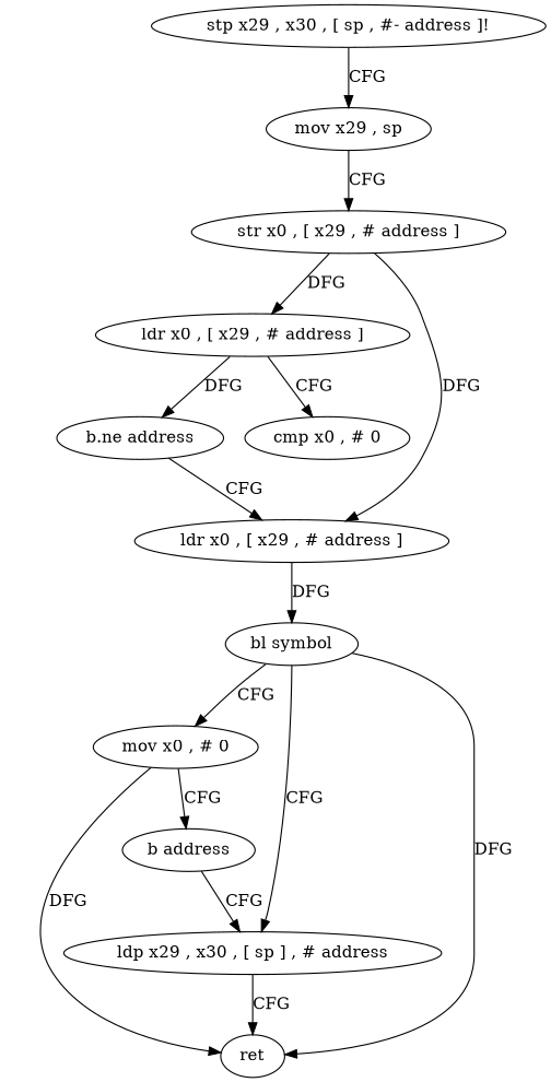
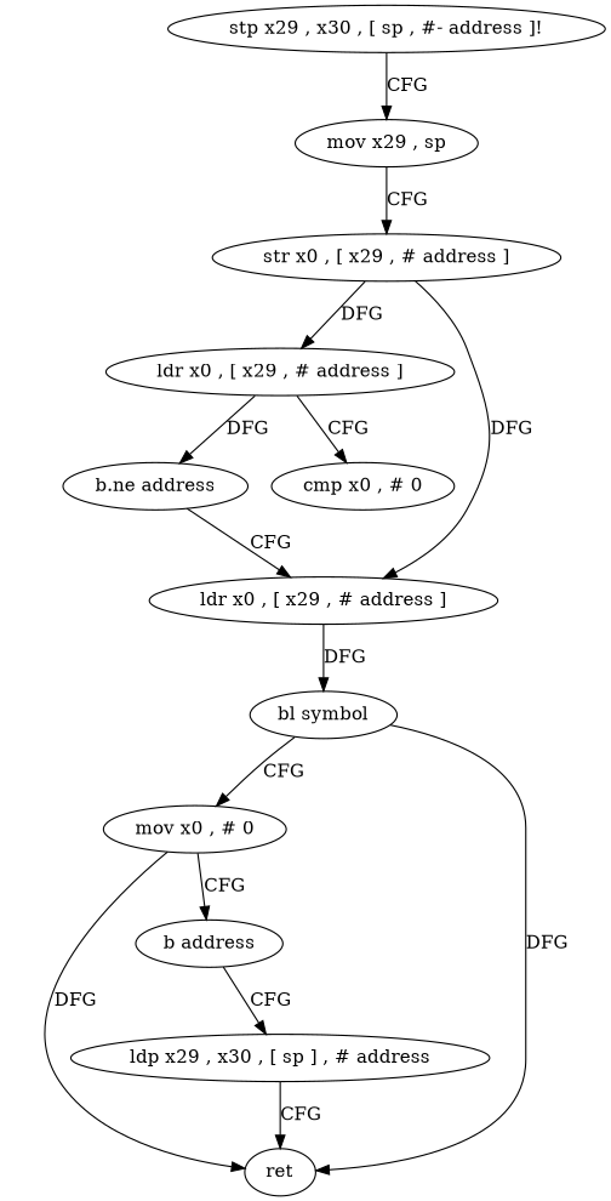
  digraph {
    n1 [label="stp x29 , x30 , [ sp , #- address ]!"]
    n2 [label="mov x29 , sp"]
    n3 [label="str x0 , [ x29 , # address ]"]
    n4 [label="ldr x0 , [ x29 , # address ]"]
    n5 [label="ldr x0 , [ x29 , # address ]"]
    n6 [label="cmp x0 , # 0"]
    n7 [label="b.ne address"]
    n8 [label="bl symbol"]
    n9 [label="mov x0 , # 0"]
    n10 [label="b address"]
    n11 [label=ret]
    n12 [label="ldp x29 , x30 , [ sp ] , # address"]
    n1 -> n2 [label=CFG]
    n2 -> n3 [label=CFG]
    n3 -> n4 [label=DFG]
    n3 -> n5 [label=DFG]
    n4 -> n6 [label=CFG]
    n4 -> n7 [label=DFG]
    n5 -> n8 [label=DFG]
    n7 -> n5 [label=CFG]
    n8 -> n9 [label=CFG]
    n8 -> n11 [label=DFG]
-   n8 -> n12 [label=CFG]
    n9 -> n10 [label=CFG]
    n9 -> n11 [label=DFG]
    n10 -> n12 [label=CFG]
    n12 -> n11 [label=CFG]
  }
